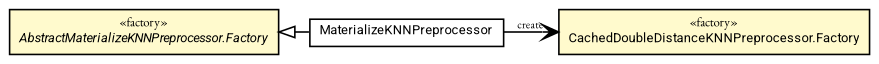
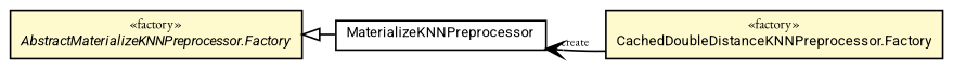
  digraph {
    fontname="EB Garamond"
    nodesep=0.15
    rankdir=LR
    ranksep=0.25
    node [fontcolor=black fontname="EB Garamond" fontsize=8 margin=0 shape=plaintext]
    edge [color=black fontname="EB Garamond" fontsize=7 labelfontname=Roboto labelfontsize=7]
    n1 [height=0 label=<<table title="de.lmu.ifi.dbs.elki.index.preprocessed.knn.MaterializeKNNPreprocessor" border="0" cellborder="1" cellspacing="0" cellpadding="2" href="MaterializeKNNPreprocessor.html" target="_parent"> 		<tr><td><table border="0" cellspacing="0" cellpadding="1"> 		<tr><td align="center" balign="center"> <font face="Roboto">MaterializeKNNPreprocessor</font> </td></tr> 		</table></td></tr> 		</table>> width=0]
    n2 [height=0 label=<<table title="de.lmu.ifi.dbs.elki.index.preprocessed.knn.AbstractMaterializeKNNPreprocessor.Factory" border="0" cellborder="1" cellspacing="0" cellpadding="2" bgcolor="LemonChiffon" href="AbstractMaterializeKNNPreprocessor.Factory.html" target="_parent"> 		<tr><td><table border="0" cellspacing="0" cellpadding="1"> 		<tr><td align="center" balign="center"> &#171;factory&#187; </td></tr> 		<tr><td align="center" balign="center"> <font face="Roboto"><i>AbstractMaterializeKNNPreprocessor.Factory</i></font> </td></tr> 		</table></td></tr> 		</table>> width=0]
    n3 [height=0 label=<<table title="de.lmu.ifi.dbs.elki.index.preprocessed.knn.CachedDoubleDistanceKNNPreprocessor.Factory" border="0" cellborder="1" cellspacing="0" cellpadding="2" bgcolor="lemonChiffon" href="CachedDoubleDistanceKNNPreprocessor.Factory.html" target="_parent"> 		<tr><td><table border="0" cellspacing="0" cellpadding="1"> 		<tr><td align="center" balign="center"> &#171;factory&#187; </td></tr> 		<tr><td align="center" balign="center"> <font face="Roboto">CachedDoubleDistanceKNNPreprocessor.Factory</font> </td></tr> 		</table></td></tr> 		</table>> width=0]
    n2 -> n1 [arrowtail=empty dir=back weight=10]
-   n1 -> n3 [arrowhead=open label=create weight=1]
+   n3 -> n1 [arrowhead=open label=create weight=1]
  }
